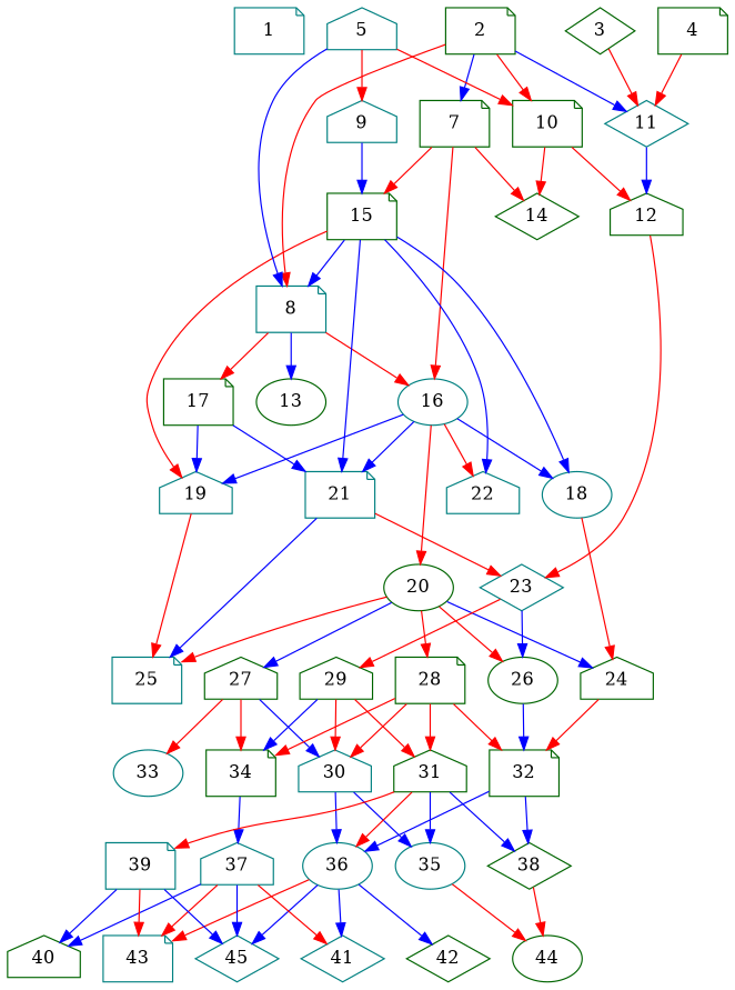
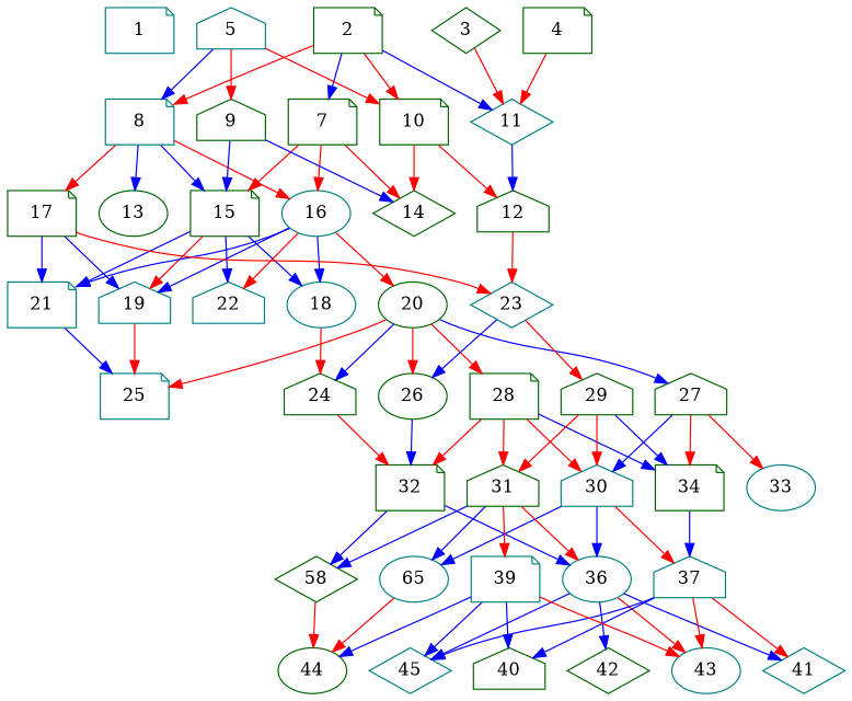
  digraph {
    node [alpha=0.06 color=darkgreen shape=note]
    edge [color=red]
    1 [alpha=0.14 color=teal expect_size=45241344]
    2 [alpha=0.05 expect_size=50948096]
    7 [alpha=0.18 expect_size=18907136]
    8 [alpha=0.17 color=teal expect_size=41617408]
    10 [alpha=0.03 expect_size=39482368]
    11 [alpha=0.19 color=teal expect_size=20895744 shape=diamond]
    14 [alpha=0.04 expect_size=32364544 shape=diamond]
    15 [alpha=0.20 expect_size=27676672]
    16 [alpha=0.18 color=teal expect_size=30827520 shape=ellipse]
    13 [alpha=0.08 expect_size=18081792 shape=ellipse]
    17 [alpha=0.19 expect_size=45398016]
    12 [alpha=0.03 expect_size=6723584 shape=house]
    18 [alpha=0.11 color=teal expect_size=41428992 shape=ellipse]
    19 [alpha=0.01 color=teal expect_size=34089984 shape=house]
    21 [alpha=0.04 color=teal expect_size=33245184]
    22 [alpha=0.13 color=teal expect_size=29894656 shape=house]
    20 [alpha=0.14 expect_size=25159680 shape=ellipse]
    23 [alpha=0.05 color=teal expect_size=36723712 shape=diamond]
    3 [expect_size=12806144 shape=diamond]
    4 [alpha=0.18 expect_size=25319424]
    5 [alpha=0.01 color=teal expect_size=26098688 shape=house]
-   9 [alpha=0.16 color=teal expect_size=46699520 shape=house]
+   9 [alpha=0.16 expect_size=46699520 shape=house]
    24 [expect_size=9222144 shape=house]
    25 [alpha=0.16 color=teal expect_size=17644544]
    26 [expect_size=17132544 shape=ellipse]
    27 [alpha=0.03 expect_size=12359680 shape=house]
    28 [alpha=0.15 expect_size=9425920]
    29 [alpha=0.04 expect_size=35887104 shape=house]
    32 [alpha=0.09 expect_size=33354752]
    30 [alpha=0.08 color=teal expect_size=38602752 shape=house]
    34 [alpha=0.14 expect_size=29284352]
    31 [alpha=0.18 expect_size=24425472 shape=house]
    33 [color=teal expect_size=16723968 shape=ellipse]
    36 [alpha=0.20 color=teal expect_size=34318336 shape=ellipse]
-   38 [expect_size=8898560 shape=diamond]
-   35 [alpha=0.11 color=teal expect_size=43925504 shape=ellipse]
+   38 [expect_size=8898560 shape=diamond label=58]
+   35 [alpha=0.11 color=teal expect_size=43925504 shape=ellipse label=65]
    37 [alpha=0.05 color=teal expect_size=49545216 shape=house]
    39 [alpha=0.19 color=teal expect_size=43126784]
    41 [alpha=0.13 color=teal expect_size=22955008 shape=diamond]
    42 [alpha=0.17 expect_size=18449408 shape=diamond]
-   43 [alpha=0.14 color=teal expect_size=40092672]
+   43 [alpha=0.14 color=teal expect_size=40092672 shape=ellipse]
    45 [alpha=0.17 color=teal expect_size=38716416 shape=diamond]
    44 [alpha=0.13 expect_size=6349824 shape=ellipse]
    40 [alpha=0.00 expect_size=52126720 shape=house]
    2 -> 7 [color=blue]
    2 -> 8
    2 -> 10
    2 -> 11 [color=blue]
    7 -> 14
    7 -> 15
    7 -> 16
-   15 -> 8 [color=blue]
+   8 -> 15 [color=blue]
    8 -> 16
    8 -> 13 [color=blue]
    8 -> 17
    10 -> 14
    10 -> 12
    11 -> 12 [color=blue]
    15 -> 18 [color=blue]
    15 -> 19
    15 -> 21 [color=blue]
    15 -> 22 [color=blue]
    16 -> 18 [color=blue]
    16 -> 19 [color=blue]
    16 -> 21 [color=blue]
    16 -> 22
    16 -> 20
    17 -> 19 [color=blue]
    17 -> 21 [color=blue]
-   21 -> 23
+   17 -> 23
    12 -> 23
    18 -> 24
    19 -> 25
    21 -> 25 [color=blue]
    20 -> 24 [color=blue]
    20 -> 25
    20 -> 26
    20 -> 27 [color=blue]
    20 -> 28
    23 -> 26 [color=blue]
    23 -> 29
    3 -> 11
    4 -> 11
    5 -> 8 [color=blue]
    5 -> 10
    5 -> 9
+   9 -> 14 [color=blue]
    9 -> 15 [color=blue]
    24 -> 32
    26 -> 32 [color=blue]
    27 -> 30 [color=blue]
    27 -> 34
    27 -> 33
    28 -> 32
    28 -> 30
-   28 -> 34
+   28 -> 34 [color=blue]
    28 -> 31
    29 -> 30
    29 -> 34 [color=blue]
    29 -> 31
    32 -> 36 [color=blue]
    32 -> 38 [color=blue]
    30 -> 36 [color=blue]
    30 -> 35 [color=blue]
+   30 -> 37
    34 -> 37 [color=blue]
    31 -> 36
    31 -> 38 [color=blue]
    31 -> 35 [color=blue]
    31 -> 39
    36 -> 41 [color=blue]
    36 -> 42 [color=blue]
    36 -> 43
    36 -> 45 [color=blue]
    38 -> 44
    35 -> 44
    37 -> 41
    37 -> 43
    37 -> 45 [color=blue]
    37 -> 40 [color=blue]
    39 -> 43
    39 -> 45 [color=blue]
+   39 -> 44 [color=blue]
    39 -> 40 [color=blue]
  }
